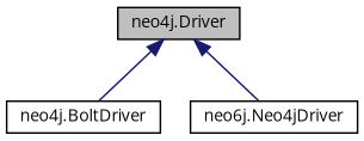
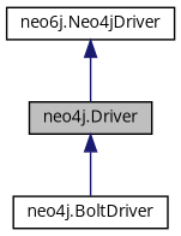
  digraph {
    fontname="Open Sans"
    node [color=black fillcolor=white fontname="Open Sans" fontsize=10 shape=record style=filled]
    edge [color=midnightblue dir=back fontname="Open Sans" fontsize=10 labelfontname=Helvetica labelfontsize=10 style=solid]
    n1 [fillcolor=grey75 fontcolor=black height=0.2 label="neo4j.Driver" width=0.4]
    n2 [height=0.2 label="neo4j.BoltDriver" width=0.4]
    n3 [height=0.2 label="neo6j.Neo4jDriver" width=0.4]
    n1 -> n2
-   n1 -> n3
+   n3 -> n1
  }
